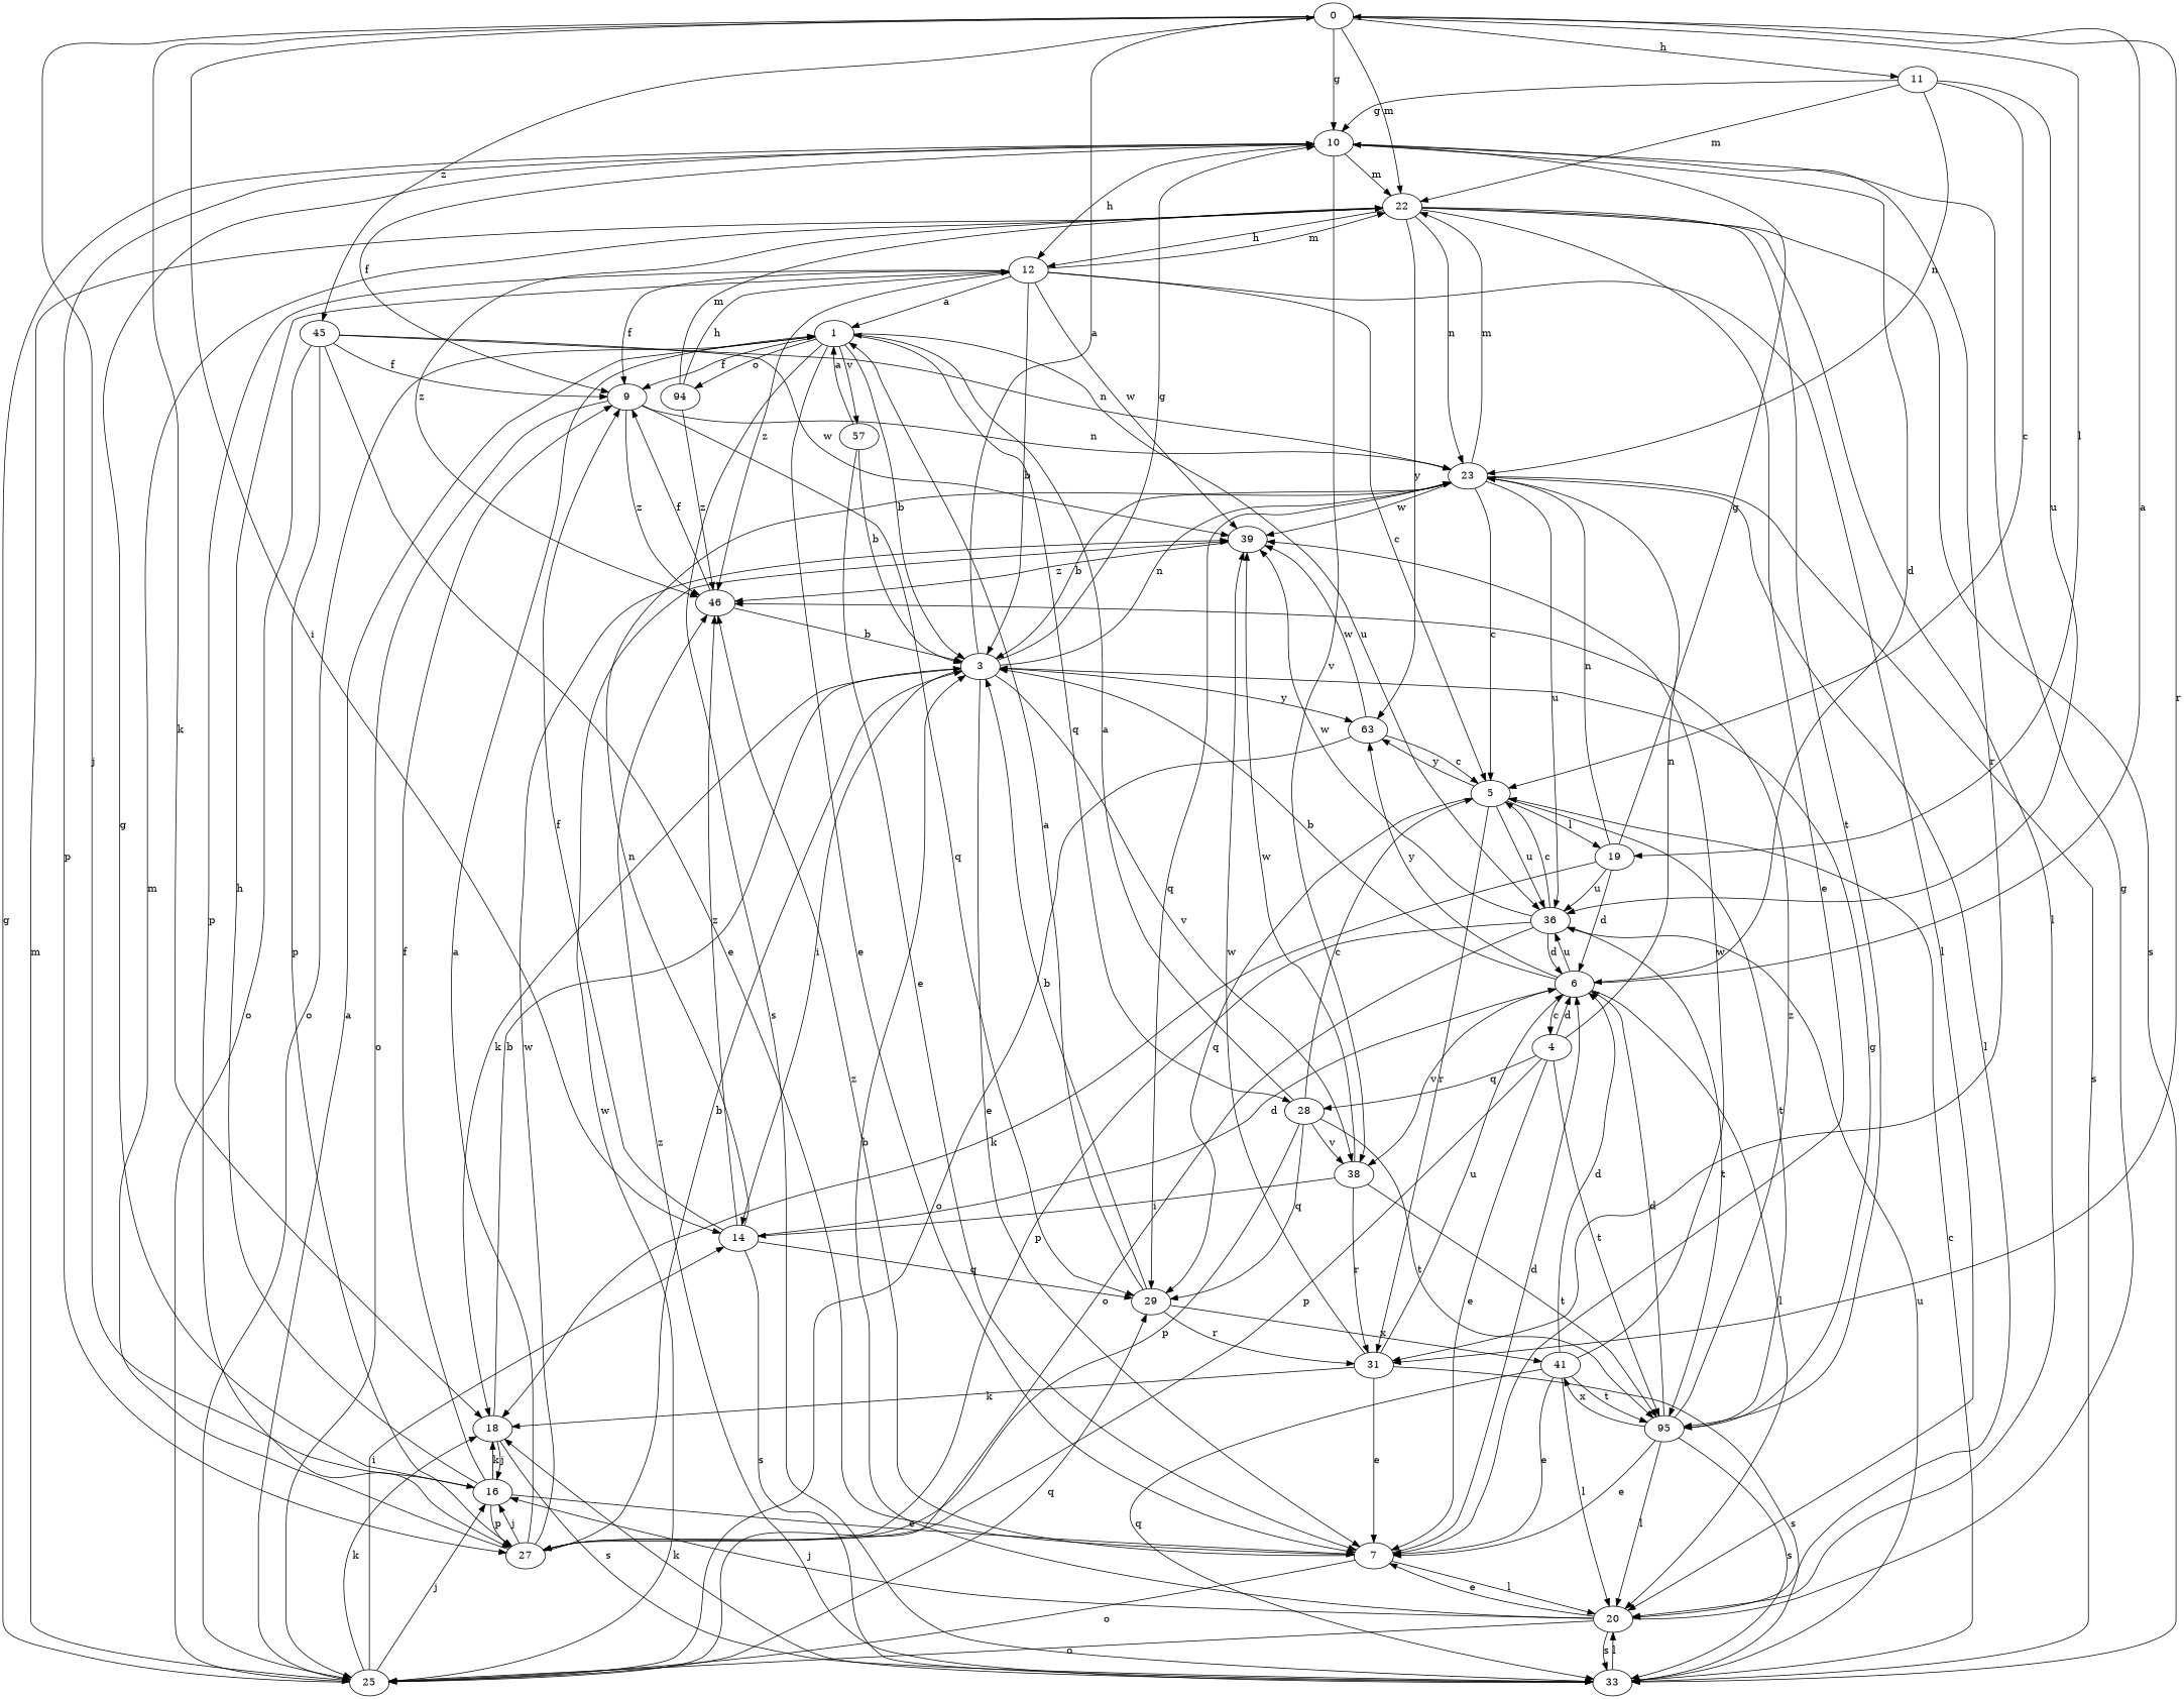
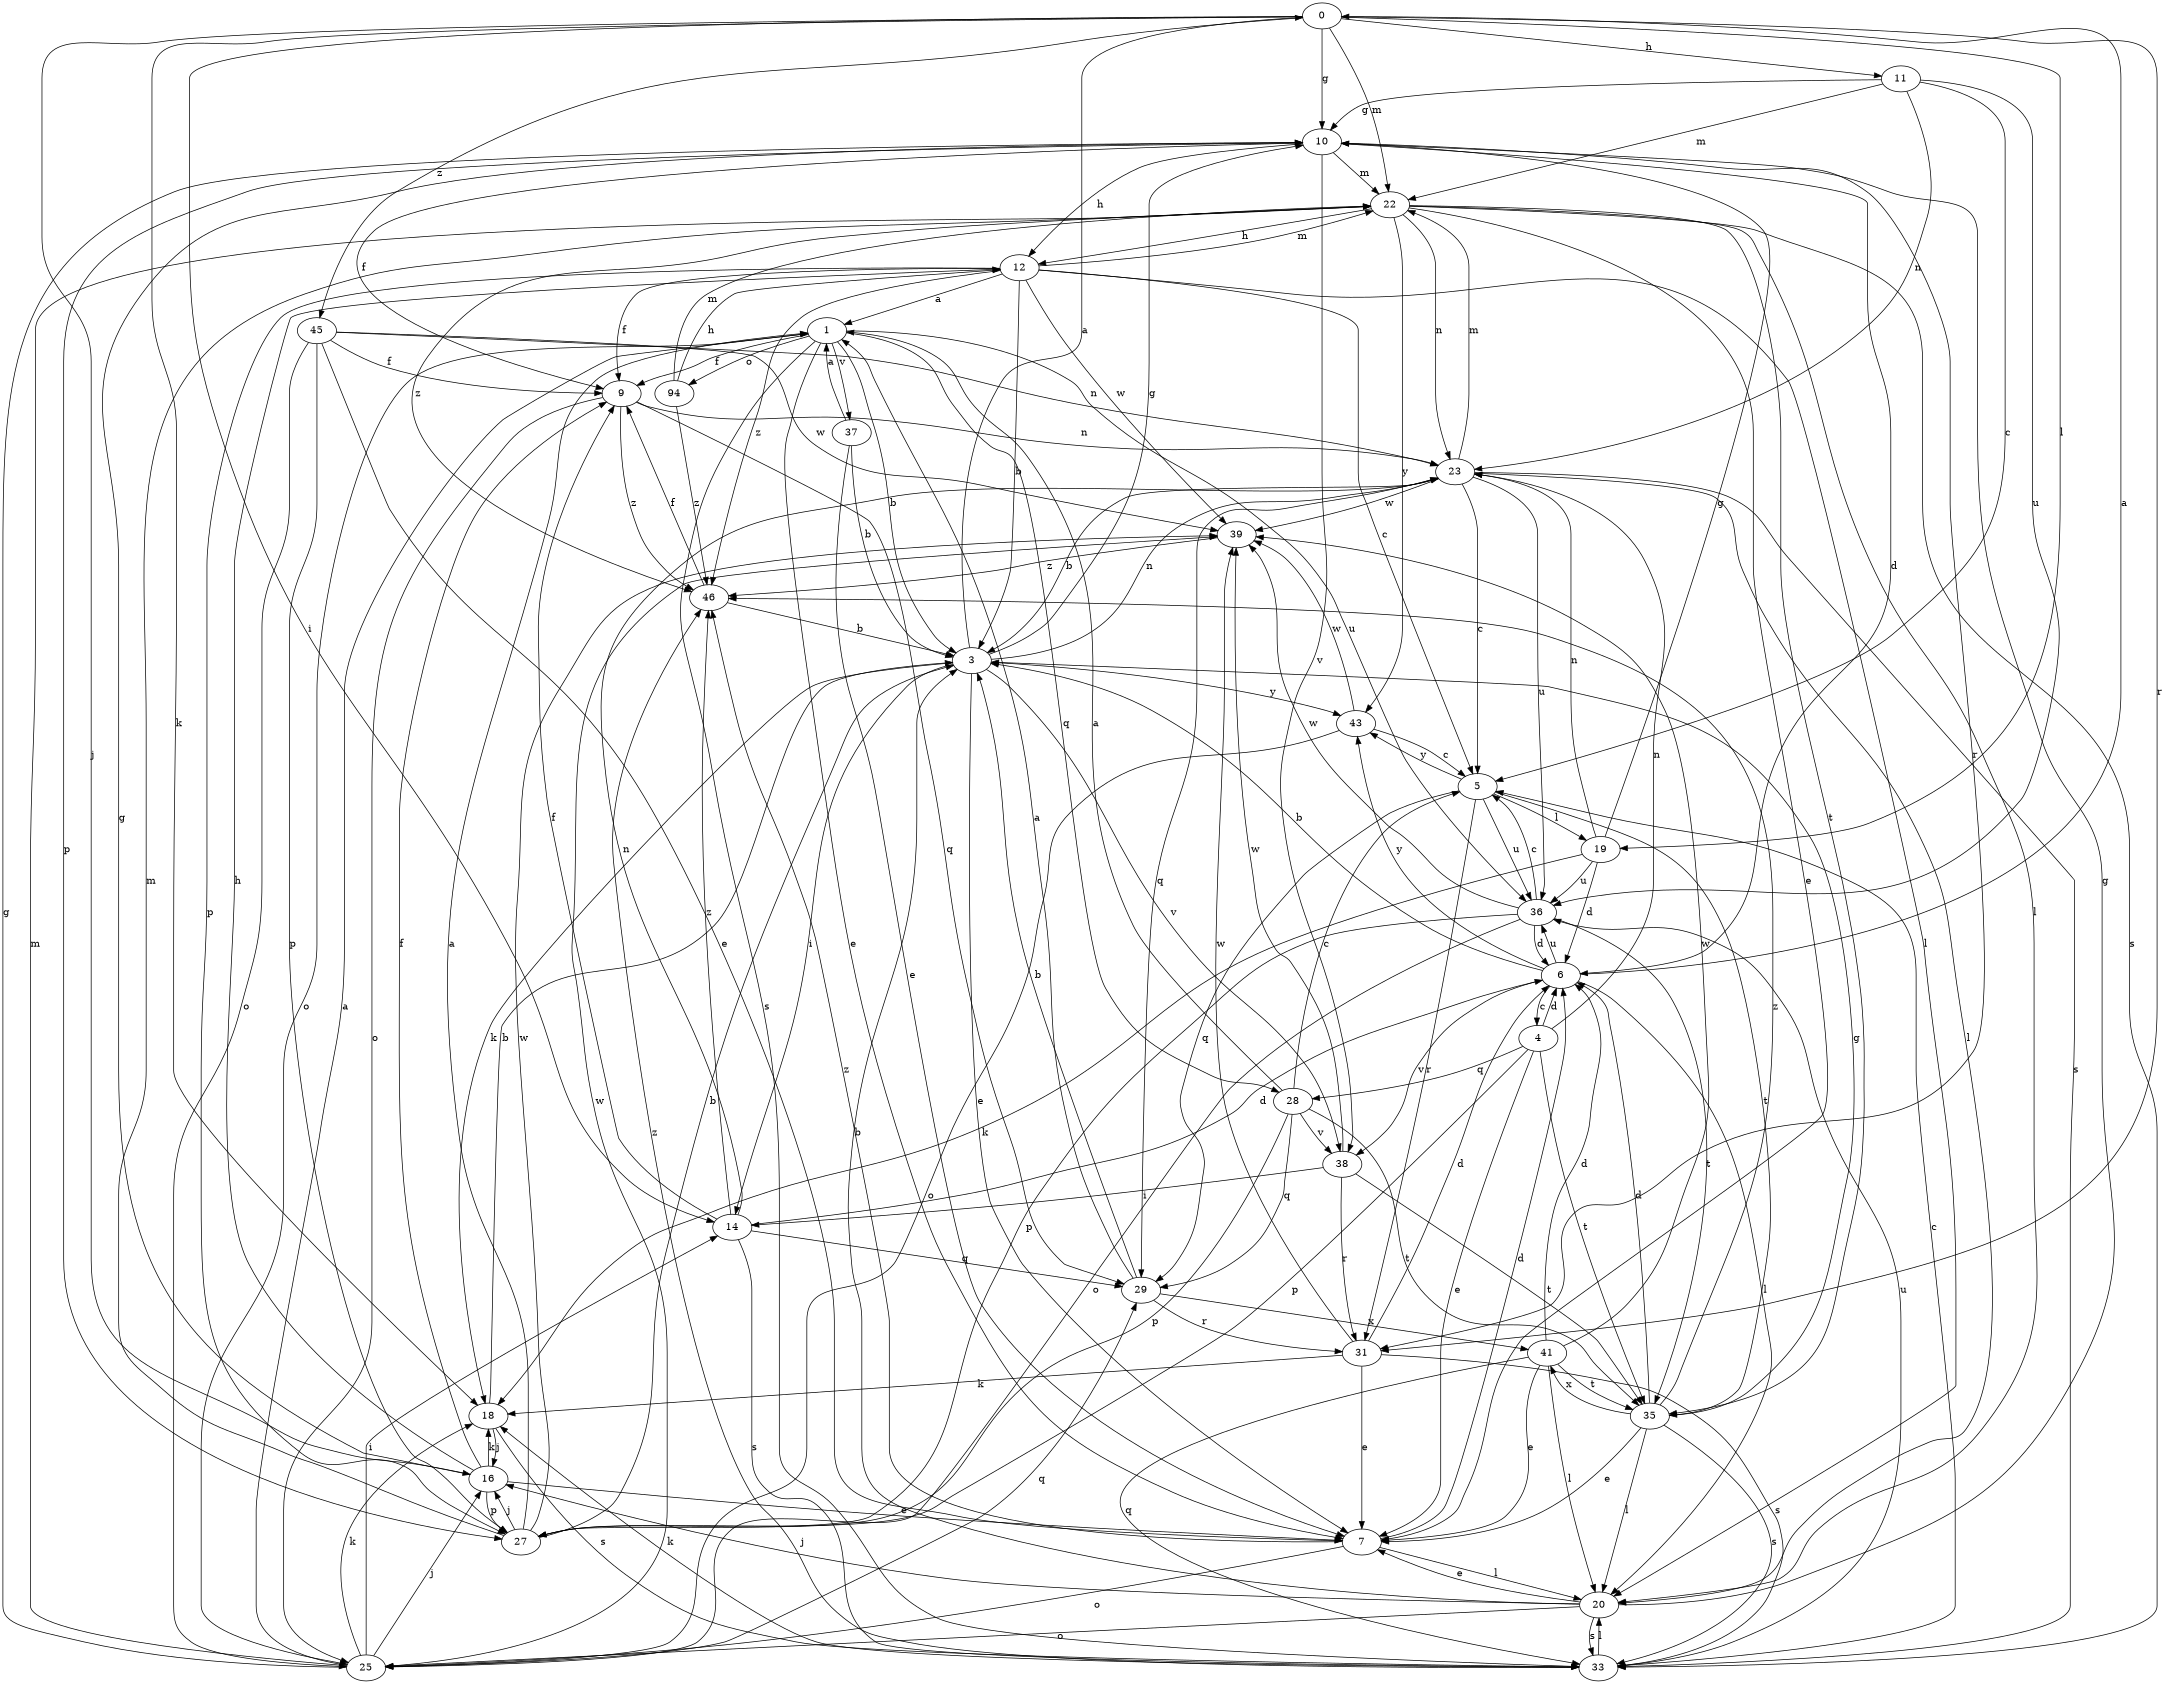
  strict digraph {
    0
    10
    11
    14
    16
    18
    19
    22
    31
    45
    9
    38
    6
    27
    12
    36
    23
    5
    33
    29
    46
    7
    3
-   43 [label=63]
-   35 [label=95]
+   43
+   35
    20
    39
    25
    1
    n30 [label=94]
    28
-   37 [label=57]
+   37
    4
    41
    0 -> 10 [label=g]
    0 -> 11 [label=h]
    0 -> 14 [label=i]
    0 -> 16 [label=j]
    0 -> 18 [label=k]
    0 -> 19 [label=l]
    0 -> 22 [label=m]
    0 -> 31 [label=r]
    0 -> 45 [label=z]
    10 -> 22 [label=m]
    10 -> 31 [label=r]
    10 -> 9 [label=f]
    10 -> 38 [label=v]
    10 -> 6 [label=d]
    10 -> 27 [label=p]
    10 -> 12 [label=h]
    11 -> 10 [label=g]
    11 -> 22 [label=m]
    11 -> 36 [label=u]
    11 -> 23 [label=n]
    11 -> 5 [label=c]
    14 -> 9 [label=f]
    14 -> 6 [label=d]
    14 -> 23 [label=n]
    14 -> 33 [label=s]
    14 -> 29 [label=q]
    14 -> 46 [label=z]
    16 -> 10 [label=g]
    16 -> 18 [label=k]
    16 -> 9 [label=f]
    16 -> 27 [label=p]
    16 -> 12 [label=h]
    16 -> 7 [label=e]
    18 -> 16 [label=j]
    18 -> 33 [label=s]
    18 -> 3 [label=b]
    19 -> 10 [label=g]
    19 -> 18 [label=k]
    19 -> 6 [label=d]
    19 -> 36 [label=u]
    19 -> 23 [label=n]
    22 -> 12 [label=h]
    22 -> 23 [label=n]
    22 -> 33 [label=s]
    22 -> 46 [label=z]
    22 -> 7 [label=e]
    22 -> 43 [label=y]
    22 -> 35 [label=t]
    22 -> 20 [label=l]
    31 -> 18 [label=k]
-   31 -> 6 [label=u]
+   31 -> 6 [label=d]
    31 -> 33 [label=s]
    31 -> 7 [label=e]
    31 -> 39 [label=w]
    45 -> 9 [label=f]
    45 -> 27 [label=p]
    45 -> 23 [label=n]
    45 -> 7 [label=e]
    45 -> 39 [label=w]
    45 -> 25 [label=o]
    9 -> 23 [label=n]
    9 -> 29 [label=q]
    9 -> 46 [label=z]
    9 -> 25 [label=o]
    38 -> 14 [label=i]
    38 -> 31 [label=r]
    38 -> 35 [label=t]
    38 -> 39 [label=w]
    6 -> 0 [label=a]
    6 -> 38 [label=v]
    6 -> 36 [label=u]
    6 -> 3 [label=b]
    6 -> 43 [label=y]
    6 -> 20 [label=l]
    6 -> 4 [label=c]
    27 -> 16 [label=j]
    27 -> 22 [label=m]
    27 -> 3 [label=b]
    27 -> 39 [label=w]
    27 -> 1 [label=a]
    12 -> 22 [label=m]
    12 -> 9 [label=f]
    12 -> 27 [label=p]
    12 -> 5 [label=c]
    12 -> 46 [label=z]
    12 -> 3 [label=b]
    12 -> 20 [label=l]
    12 -> 39 [label=w]
    12 -> 1 [label=a]
    36 -> 6 [label=d]
    36 -> 27 [label=p]
    36 -> 5 [label=c]
    36 -> 35 [label=t]
    36 -> 39 [label=w]
    36 -> 25 [label=o]
    23 -> 22 [label=m]
    23 -> 36 [label=u]
    23 -> 5 [label=c]
    23 -> 33 [label=s]
    23 -> 29 [label=q]
    23 -> 3 [label=b]
    23 -> 20 [label=l]
    23 -> 39 [label=w]
    5 -> 19 [label=l]
    5 -> 31 [label=r]
    5 -> 36 [label=u]
    5 -> 29 [label=q]
    5 -> 43 [label=y]
    5 -> 35 [label=t]
    33 -> 18 [label=k]
    33 -> 36 [label=u]
    33 -> 5 [label=c]
    33 -> 46 [label=z]
    33 -> 20 [label=l]
    29 -> 31 [label=r]
    29 -> 3 [label=b]
    29 -> 1 [label=a]
    29 -> 41 [label=x]
    46 -> 9 [label=f]
    46 -> 3 [label=b]
    7 -> 6 [label=d]
    7 -> 46 [label=z]
    7 -> 20 [label=l]
    7 -> 25 [label=o]
    3 -> 0 [label=a]
    3 -> 10 [label=g]
    3 -> 14 [label=i]
    3 -> 18 [label=k]
    3 -> 38 [label=v]
    3 -> 23 [label=n]
    3 -> 7 [label=e]
    3 -> 43 [label=y]
    43 -> 5 [label=c]
    43 -> 39 [label=w]
    43 -> 25 [label=o]
    35 -> 6 [label=d]
    35 -> 33 [label=s]
    35 -> 46 [label=z]
    35 -> 7 [label=e]
    35 -> 3 [label=g]
    35 -> 20 [label=l]
    35 -> 41 [label=x]
    20 -> 10 [label=g]
    20 -> 16 [label=j]
    20 -> 33 [label=s]
    20 -> 7 [label=e]
    20 -> 3 [label=b]
    20 -> 25 [label=o]
    39 -> 46 [label=z]
    25 -> 10 [label=g]
    25 -> 14 [label=i]
    25 -> 16 [label=j]
    25 -> 18 [label=k]
    25 -> 22 [label=m]
    25 -> 29 [label=q]
    25 -> 39 [label=w]
    25 -> 1 [label=a]
    1 -> 9 [label=f]
    1 -> 36 [label=u]
    1 -> 33 [label=s]
    1 -> 7 [label=e]
    1 -> 3 [label=b]
    1 -> 25 [label=o]
    1 -> n30 [label=o]
    1 -> 28 [label=q]
    1 -> 37 [label=v]
    n30 -> 22 [label=m]
    n30 -> 12 [label=h]
    n30 -> 46 [label=z]
    28 -> 38 [label=v]
    28 -> 27 [label=p]
    28 -> 5 [label=c]
    28 -> 29 [label=q]
    28 -> 35 [label=t]
    28 -> 1 [label=a]
    37 -> 7 [label=e]
    37 -> 3 [label=b]
    37 -> 1 [label=a]
    4 -> 6 [label=d]
    4 -> 27 [label=p]
    4 -> 23 [label=n]
    4 -> 7 [label=e]
    4 -> 35 [label=t]
    4 -> 28 [label=q]
    41 -> 6 [label=d]
    41 -> 33 [label=q]
    41 -> 7 [label=e]
    41 -> 35 [label=t]
    41 -> 20 [label=l]
    41 -> 39 [label=w]
  }
